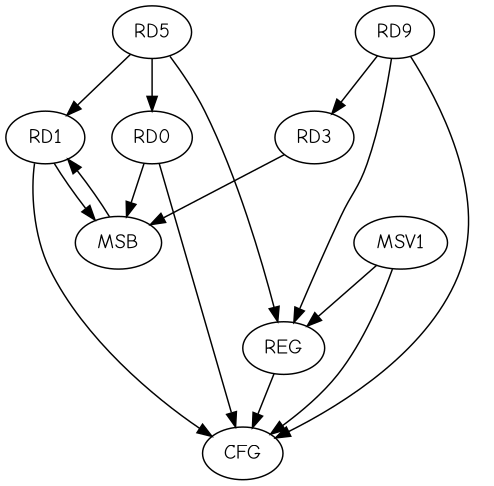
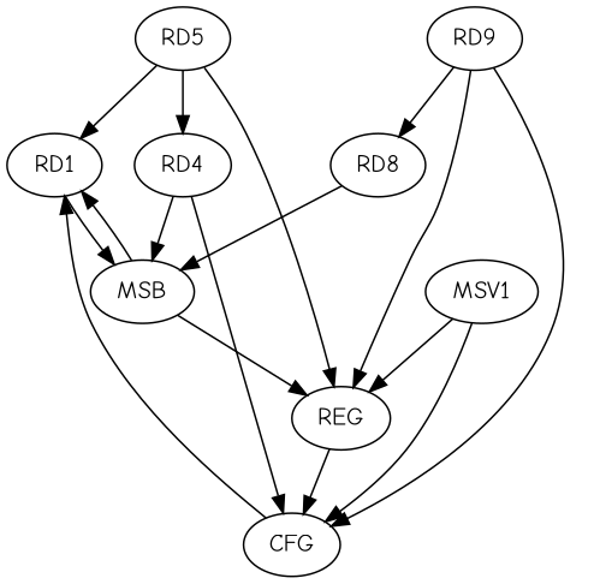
  strict digraph {
    fontname="Comic Neue"
    node [fontname="Comic Neue"]
    edge [fontname="Comic Neue"]
    n1 [label=RD1]
    n2 [label=MSB]
    n3 [label=CFG]
    n4 [label=REG]
    n5 [label=RD9]
-   n6 [label=RD3]
-   n7 [label=RD0]
+   n6 [label=RD8]
+   n7 [label=RD4]
    n8 [label=RD5]
    n9 [label=MSV1]
    n1 -> n2
-   n1 -> n3
+   n3 -> n1
    n2 -> n1
+   n2 -> n4
    n4 -> n3
    n5 -> n3
    n5 -> n4
    n5 -> n6
    n6 -> n2
    n7 -> n2
    n7 -> n3
    n8 -> n1
    n8 -> n4
    n8 -> n7
    n9 -> n3
    n9 -> n4
  }
